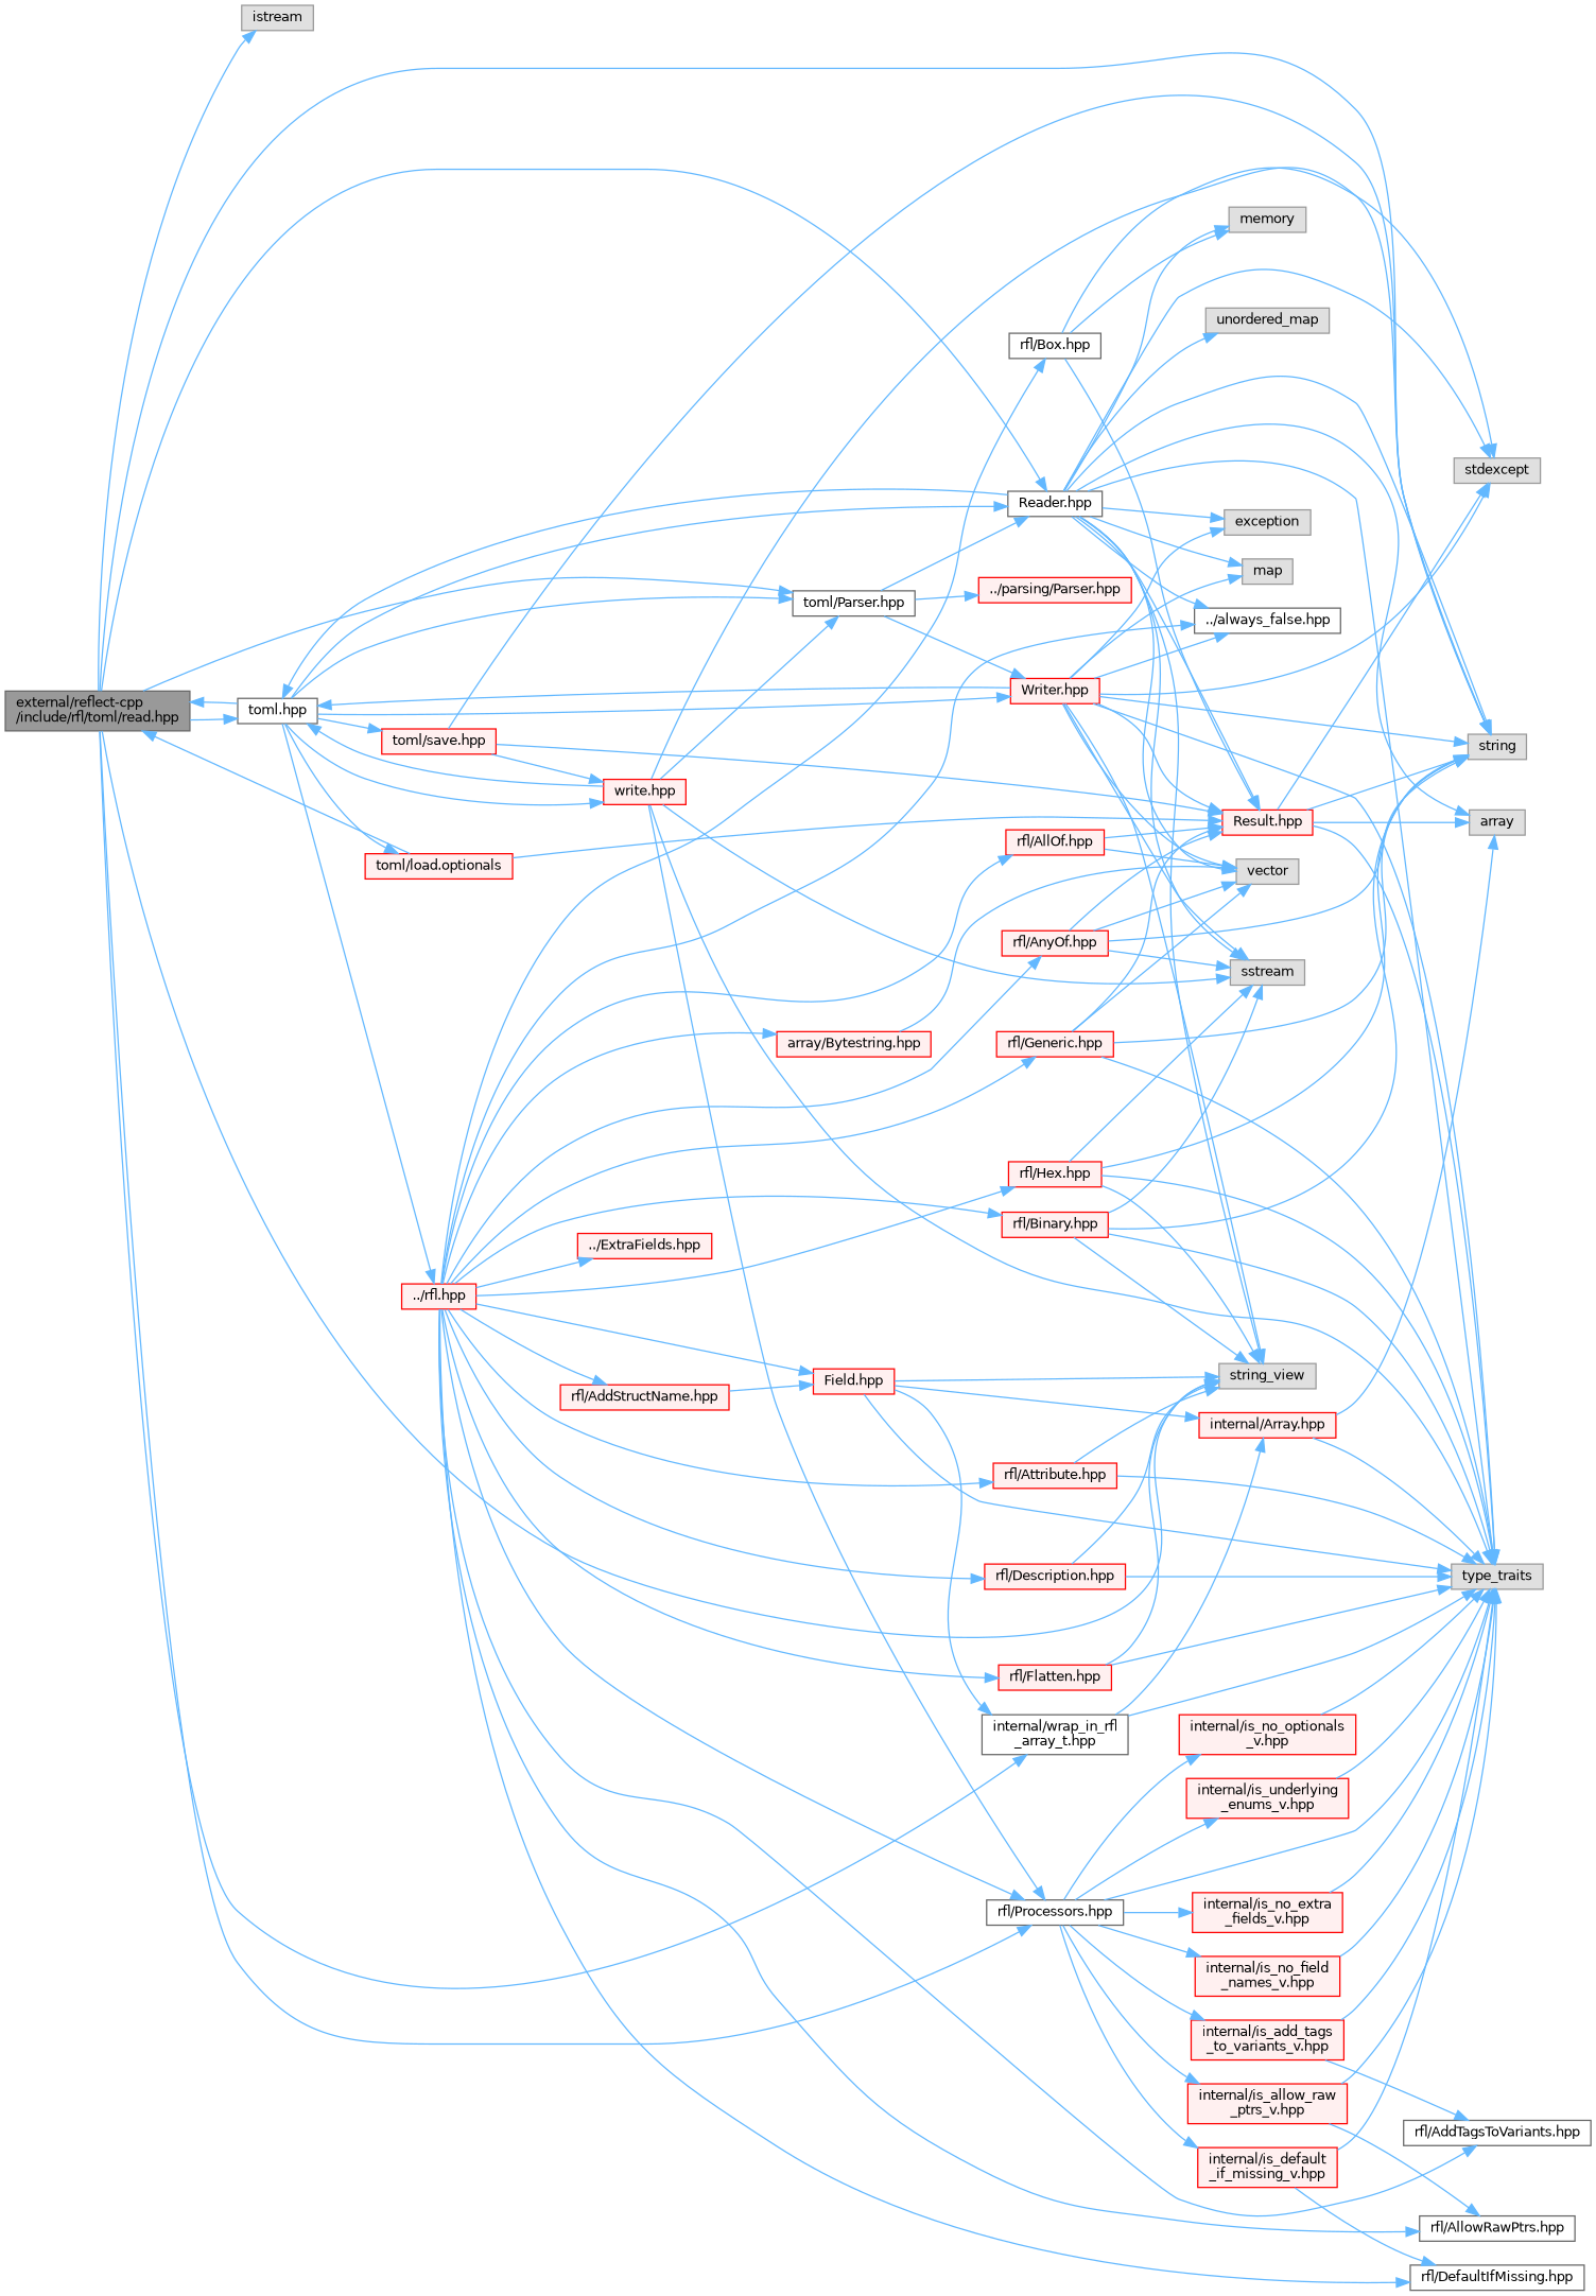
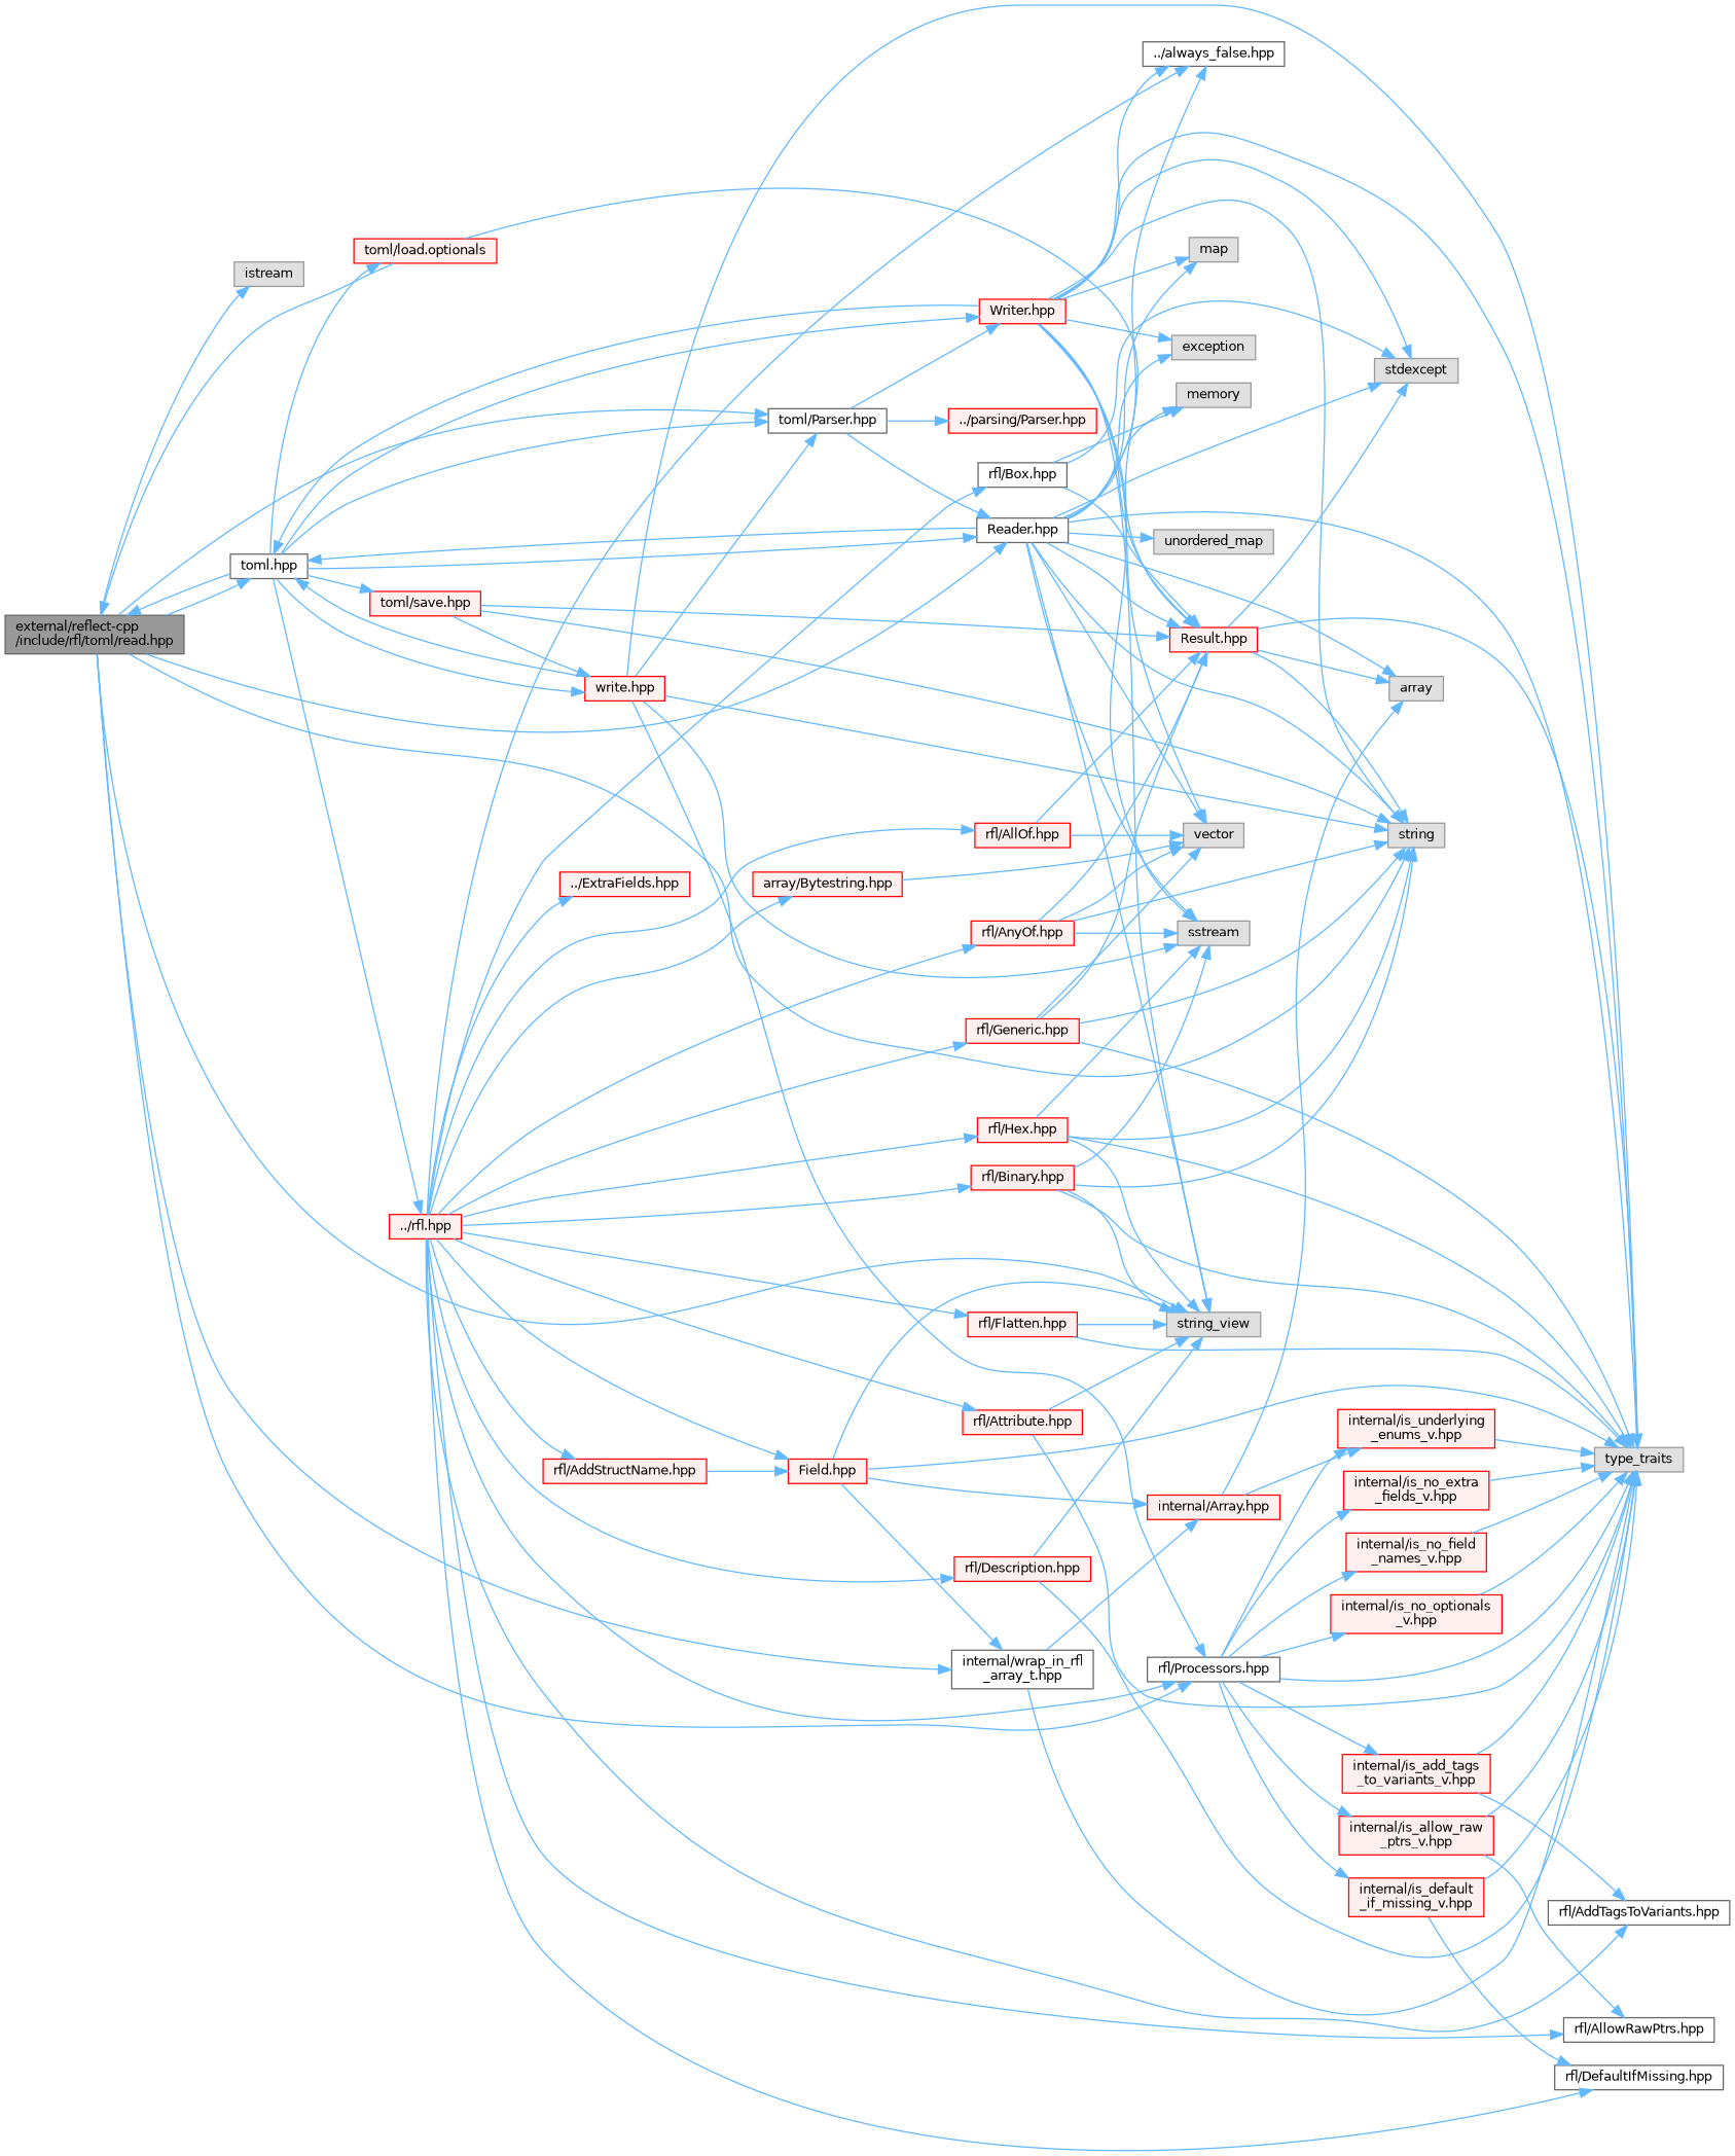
  digraph {
    rankdir=LR
    node [color=red fillcolor="#FFF0F0" fontname=Helvetica fontsize=10 shape=box style=filled]
    edge [color=steelblue1 fontname=Helvetica fontsize=10 labelfontname=Helvetica labelfontsize=10 style=solid]
    n1 [color=gray40 fillcolor=grey60 fontcolor=black height=0.2 label="external/reflect-cpp\l/include/rfl/toml/read.hpp" width=0.4]
    n2 [color=grey60 fillcolor="#E0E0E0" height=0.2 label=istream width=0.4]
    n3 [color=grey60 fillcolor="#E0E0E0" height=0.2 label=string width=0.4]
    n4 [color=grey60 fillcolor="#E0E0E0" height=0.2 label=string_view width=0.4]
    n5 [color=grey40 fillcolor=white height=0.2 label="toml.hpp" width=0.4]
    n6 [color=grey40 fillcolor=white height=0.2 label="internal/wrap_in_rfl\l_array_t.hpp" width=0.4]
    n7 [color=grey40 fillcolor=white height=0.2 label="rfl/Processors.hpp" width=0.4]
    n8 [color=grey40 fillcolor=white height=0.2 label="toml/Parser.hpp" width=0.4]
    n9 [color=grey40 fillcolor=white height=0.2 label="Reader.hpp" width=0.4]
    n10 [height=0.2 label="../rfl.hpp" width=0.4]
    n11 [height=0.2 label="Writer.hpp" width=0.4]
    n12 [height=0.2 label="toml/load.optionals" width=0.4]
    n13 [height=0.2 label="toml/save.hpp" width=0.4]
    n14 [height=0.2 label="write.hpp" width=0.4]
    n15 [color=grey60 fillcolor="#E0E0E0" height=0.2 label=type_traits width=0.4]
    n16 [height=0.2 label="internal/Array.hpp" width=0.4]
    n17 [height=0.2 label="internal/is_add_tags\l_to_variants_v.hpp" width=0.4]
    n18 [height=0.2 label="internal/is_allow_raw\l_ptrs_v.hpp" width=0.4]
    n19 [height=0.2 label="internal/is_default\l_if_missing_v.hpp" width=0.4]
    n20 [height=0.2 label="internal/is_no_extra\l_fields_v.hpp" width=0.4]
    n21 [height=0.2 label="internal/is_no_field\l_names_v.hpp" width=0.4]
    n22 [height=0.2 label="internal/is_no_optionals\l_v.hpp" width=0.4]
    n23 [height=0.2 label="internal/is_underlying\l_enums_v.hpp" width=0.4]
    n24 [height=0.2 label="../parsing/Parser.hpp" width=0.4]
    n25 [color=grey40 fillcolor=white height=0.2 label="../always_false.hpp" width=0.4]
    n26 [color=grey60 fillcolor="#E0E0E0" height=0.2 label=array width=0.4]
    n27 [color=grey60 fillcolor="#E0E0E0" height=0.2 label=vector width=0.4]
    n28 [height=0.2 label="Result.hpp" width=0.4]
    n29 [color=grey60 fillcolor="#E0E0E0" height=0.2 label=stdexcept width=0.4]
    n30 [color=grey60 fillcolor="#E0E0E0" height=0.2 label=sstream width=0.4]
    n31 [color=grey60 fillcolor="#E0E0E0" height=0.2 label=memory width=0.4]
    n32 [color=grey60 fillcolor="#E0E0E0" height=0.2 label=exception width=0.4]
    n33 [color=grey60 fillcolor="#E0E0E0" height=0.2 label=map width=0.4]
    n34 [color=grey60 fillcolor="#E0E0E0" height=0.2 label=unordered_map width=0.4]
    n35 [height=0.2 label="rfl/AddStructName.hpp" width=0.4]
    n36 [height=0.2 label="Field.hpp" width=0.4]
    n37 [color=grey40 fillcolor=white height=0.2 label="rfl/AddTagsToVariants.hpp" width=0.4]
    n38 [height=0.2 label="rfl/AllOf.hpp" width=0.4]
    n39 [color=grey40 fillcolor=white height=0.2 label="rfl/AllowRawPtrs.hpp" width=0.4]
    n40 [height=0.2 label="rfl/AnyOf.hpp" width=0.4]
    n41 [height=0.2 label="rfl/Attribute.hpp" width=0.4]
    n42 [height=0.2 label="rfl/Binary.hpp" width=0.4]
    n43 [color=grey40 fillcolor=white height=0.2 label="rfl/Box.hpp" width=0.4]
    n44 [height=0.2 label="array/Bytestring.hpp" width=0.4]
    n45 [color=grey40 fillcolor=white height=0.2 label="rfl/DefaultIfMissing.hpp" width=0.4]
    n46 [height=0.2 label="rfl/Description.hpp" width=0.4]
    n47 [height=0.2 label="../ExtraFields.hpp" width=0.4]
    n48 [height=0.2 label="rfl/Flatten.hpp" width=0.4]
    n49 [height=0.2 label="rfl/Generic.hpp" width=0.4]
    n50 [height=0.2 label="rfl/Hex.hpp" width=0.4]
    n1 -> n2
    n1 -> n3
    n1 -> n4
    n1 -> n5
    n1 -> n6
    n1 -> n7
    n1 -> n8
    n1 -> n9
    n5 -> n1
    n5 -> n8
    n5 -> n9
    n5 -> n10
    n5 -> n11
    n5 -> n12
    n5 -> n13
    n5 -> n14
    n6 -> n15
    n6 -> n16
    n7 -> n15
    n7 -> n17
    n7 -> n18
    n7 -> n19
    n7 -> n20
    n7 -> n21
    n7 -> n22
    n7 -> n23
    n8 -> n9
    n8 -> n11
    n8 -> n24
    n9 -> n3
    n9 -> n4
    n9 -> n5
    n9 -> n15
    n9 -> n25
    n9 -> n26
    n9 -> n27
    n9 -> n28
    n9 -> n29
    n9 -> n30
    n9 -> n31
    n9 -> n32
    n9 -> n33
    n9 -> n34
    n10 -> n7
    n10 -> n25
    n10 -> n35
    n10 -> n36
    n10 -> n37
    n10 -> n38
    n10 -> n39
    n10 -> n40
    n10 -> n41
    n10 -> n42
    n10 -> n43
    n10 -> n44
    n10 -> n45
    n10 -> n46
    n10 -> n47
    n10 -> n48
    n10 -> n49
    n10 -> n50
    n11 -> n3
    n11 -> n4
    n11 -> n5
    n11 -> n15
    n11 -> n25
    n11 -> n27
    n11 -> n28
    n11 -> n29
    n11 -> n30
    n11 -> n32
    n11 -> n33
    n12 -> n1
    n12 -> n28
    n13 -> n3
    n13 -> n14
    n13 -> n28
    n14 -> n3
    n14 -> n5
    n14 -> n7
    n14 -> n8
    n14 -> n15
    n14 -> n30
-   n16 -> n15
+   n16 -> n23
    n16 -> n26
    n17 -> n15
    n17 -> n37
    n18 -> n15
    n18 -> n39
    n19 -> n15
    n19 -> n45
    n20 -> n15
    n21 -> n15
    n22 -> n15
    n23 -> n15
    n28 -> n3
    n28 -> n15
    n28 -> n26
    n28 -> n29
    n35 -> n36
    n36 -> n4
    n36 -> n6
    n36 -> n15
    n36 -> n16
    n38 -> n27
    n38 -> n28
    n40 -> n3
    n40 -> n27
    n40 -> n28
    n40 -> n30
    n41 -> n4
    n41 -> n15
    n42 -> n3
    n42 -> n4
    n42 -> n15
    n42 -> n30
    n43 -> n28
    n43 -> n29
    n43 -> n31
    n44 -> n27
    n46 -> n4
    n46 -> n15
    n48 -> n4
    n48 -> n15
    n49 -> n3
    n49 -> n15
    n49 -> n27
    n49 -> n28
    n50 -> n3
    n50 -> n4
    n50 -> n15
    n50 -> n30
  }
